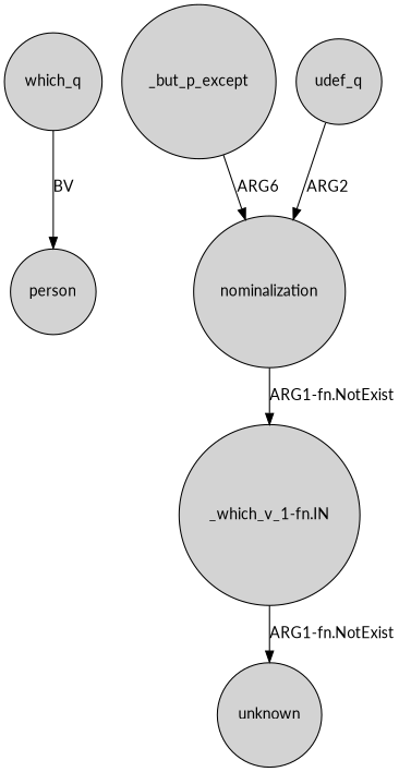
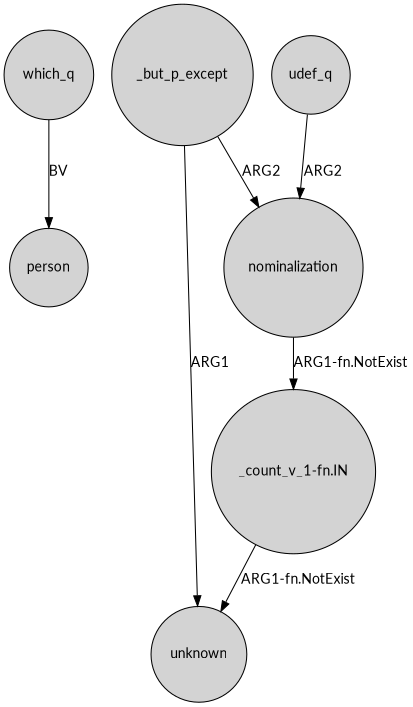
  digraph {
    fontname=Lato
    node [fontname=Lato shape=circle style=filled]
    edge [fontname=Lato]
    which_q
    person
    _but_p_except
    unknown
    nominalization
-   "_count_v_1-fn.IN" [label="_which_v_1-fn.IN"]
+   "_count_v_1-fn.IN"
    udef_q
    which_q -> person [label=BV]
-   _but_p_except -> nominalization [label=ARG6]
+   _but_p_except -> unknown [label=ARG1]
+   _but_p_except -> nominalization [label=ARG2]
    nominalization -> "_count_v_1-fn.IN" [label="ARG1-fn.NotExist"]
    "_count_v_1-fn.IN" -> unknown [label="ARG1-fn.NotExist"]
    udef_q -> nominalization [label=ARG2]
  }
